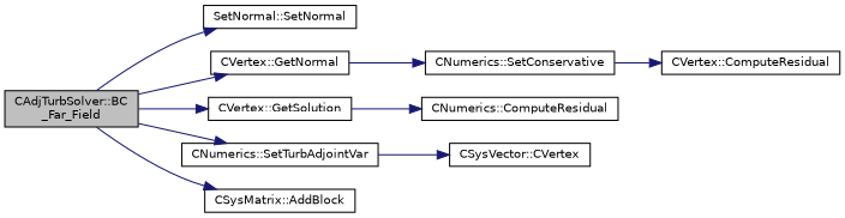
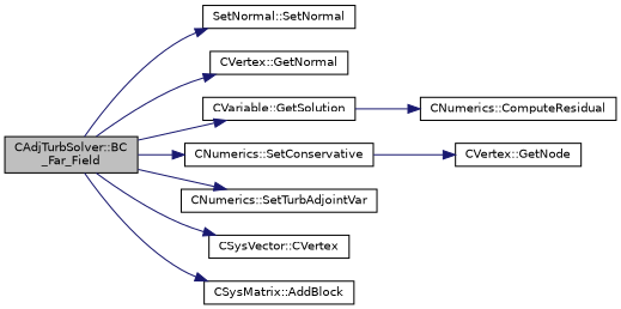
  digraph {
    fontname="DejaVu Sans"
    rankdir=LR
    node [color=black fillcolor=white fontname="DejaVu Sans" fontsize=10 shape=record style=filled]
    edge [color=midnightblue fontname="DejaVu Sans" fontsize=10 labelfontname=Helvetica labelfontsize=10 style=solid]
    n1 [fillcolor=grey75 fontcolor=black height=0.2 label="CAdjTurbSolver::BC\l_Far_Field" width=0.4]
    n2 [height=0.2 label="SetNormal::SetNormal" width=0.4]
    n3 [height=0.2 label="CVertex::GetNormal" width=0.4]
-   n4 [height=0.2 label="CVertex::GetSolution" width=0.4]
+   n4 [height=0.2 label="CVariable::GetSolution" width=0.4]
    n5 [height=0.2 label="CNumerics::SetConservative" width=0.4]
    n6 [height=0.2 label="CNumerics::SetTurbAdjointVar" width=0.4]
    n7 [height=0.2 label="CSysVector::CVertex" width=0.4]
    n8 [height=0.2 label="CSysMatrix::AddBlock" width=0.4]
-   n9 [height=0.2 label="CVertex::ComputeResidual" width=0.4]
+   n9 [height=0.2 label="CVertex::GetNode" width=0.4]
    n10 [height=0.2 label="CNumerics::ComputeResidual" width=0.4]
    n1 -> n2
    n1 -> n3
    n1 -> n4
-   n3 -> n5
+   n1 -> n5
    n1 -> n6
-   n6 -> n7
+   n1 -> n7
    n1 -> n8
    n4 -> n10
    n5 -> n9
  }
